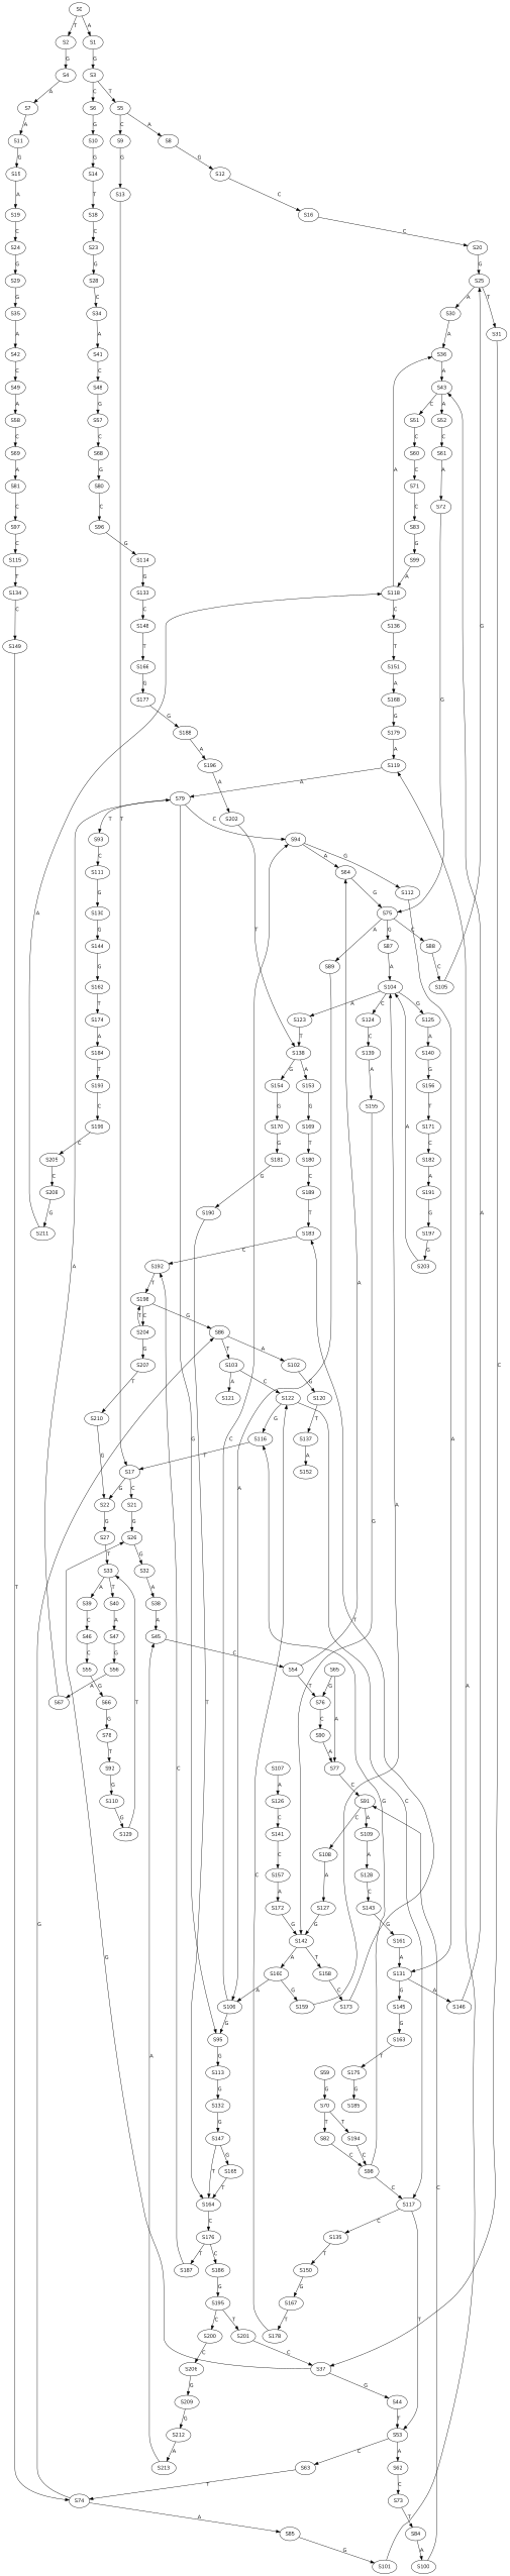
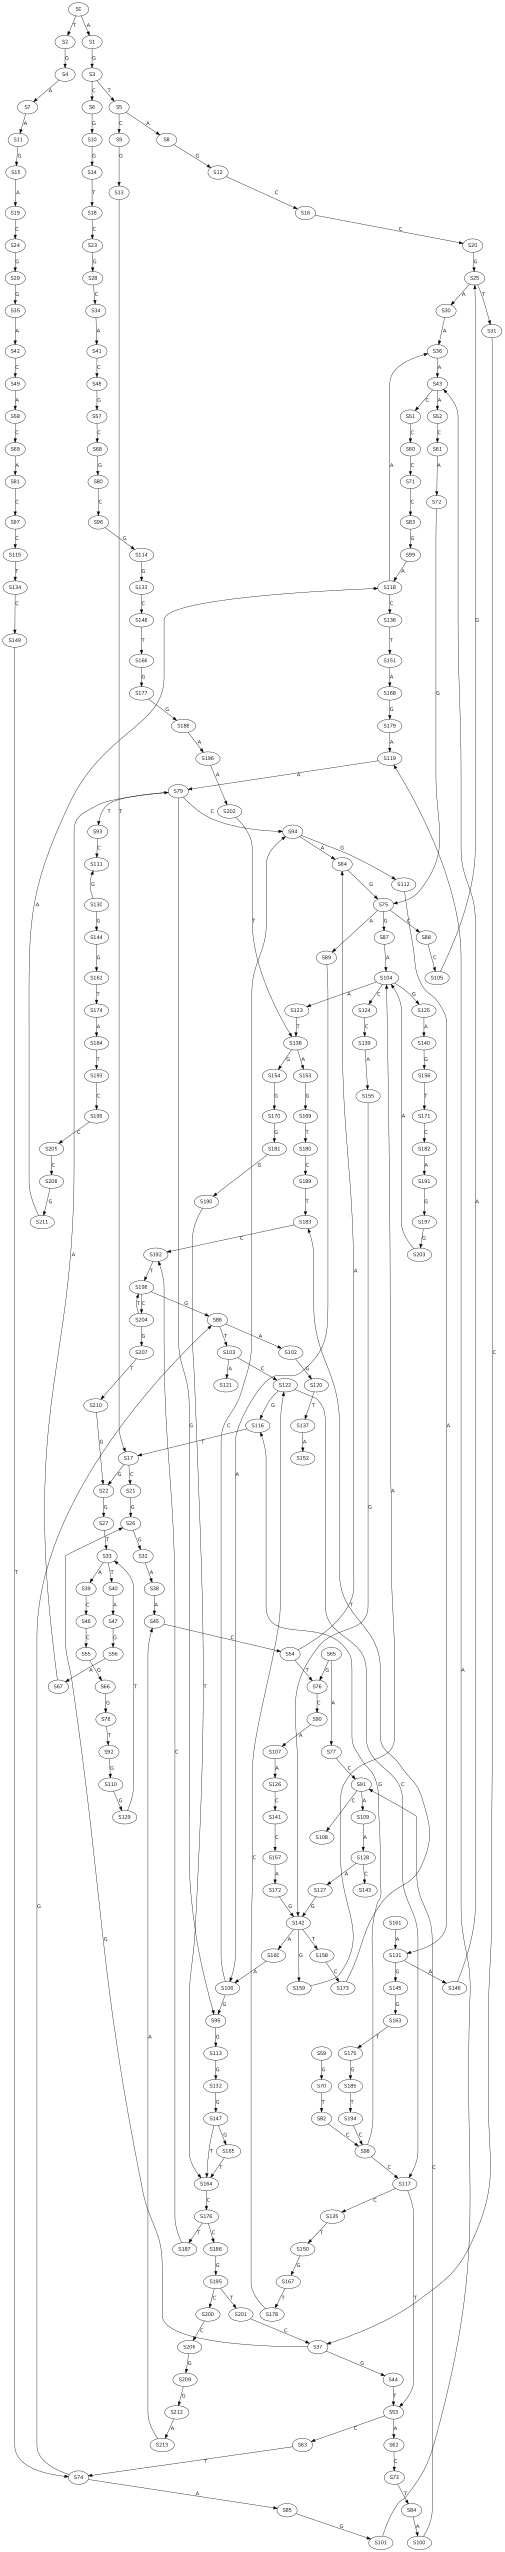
  strict digraph {
    fontname=Nunito
    node [fontname=Nunito]
    edge [fontname=Nunito]
    S0
    S1
    S2
    S3
    S4
    S5
    S6
    S7
    S8
    S9
    S10
    S11
    S12
    S13
    S14
    S15
    S16
    S17
    S18
    S19
    S20
    S21
    S22
    S23
    S24
    S25
    S26
    S27
    S28
    S29
    S30
    S31
    S32
    S33
    S34
    S35
    S36
    S37
    S38
    S39
    S40
    S41
    S42
    S43
    S44
    S45
    S46
    S47
    S48
    S49
    S51
    S52
    S53
    S54
    S55
    S56
    S57
    S58
    S60
    S61
    S62
    S63
    S64
    S76
    S66
    S67
    S68
    S69
    S59
    S70
    S71
    S72
    S73
    S74
    S75
    S65
    S77
    S78
    S79
    S80
    S81
    S82
    S83
    S84
    S85
    S86
    S87
    S88
    S89
    S90
    S91
    S92
    S93
    S94
    S95
    S96
    S97
    S98
    S99
    S100
    S101
    S102
    S103
    S104
    S105
    S106
    S107
    S108
    S109
    S110
    S111
    S112
    S113
    S114
    S115
    S116
    S117
    S118
    S119
    S120
    S121
    S122
    S123
    S124
    S125
    S126
    S127
    S128
    S129
    S130
    S131
    S132
    S133
    S134
    S135
    S136
    S137
    S138
    S139
    S140
    S141
    S142
    S143
    S144
    S145
    S146
    S147
    S148
    S149
    S150
    S151
    S152
    S153
    S154
    S155
    S156
    S157
    S158
    S159
    S160
    S161
    S162
    S163
    S164
    S165
    S166
    S167
    S168
    S169
    S170
    S171
    S172
    S173
    S174
    S175
    S176
    S177
    S178
    S179
    S180
    S181
    S182
    S183
    S184
    S185
    S186
    S187
    S188
    S189
    S190
    S191
    S192
    S193
    S194
    S195
    S196
    S197
    S198
    S199
    S200
    S201
    S202
    S203
    S204
    S205
    S206
    S207
    S208
    S209
    S210
    S211
    S212
    S213
    S0 -> S1 [label=A]
    S0 -> S2 [label=T]
    S1 -> S3 [label=G]
    S2 -> S4 [label=G]
    S3 -> S5 [label=T]
    S3 -> S6 [label=C]
    S4 -> S7 [label=A]
    S5 -> S8 [label=A]
    S5 -> S9 [label=C]
    S6 -> S10 [label=G]
    S7 -> S11 [label=A]
    S8 -> S12 [label=G]
    S9 -> S13 [label=G]
    S10 -> S14 [label=G]
    S11 -> S15 [label=G]
    S12 -> S16 [label=C]
    S13 -> S17 [label=T]
    S14 -> S18 [label=T]
    S15 -> S19 [label=A]
    S16 -> S20 [label=C]
    S17 -> S21 [label=C]
    S17 -> S22 [label=G]
    S18 -> S23 [label=C]
    S19 -> S24 [label=C]
    S20 -> S25 [label=G]
    S21 -> S26 [label=G]
    S22 -> S27 [label=G]
    S23 -> S28 [label=G]
    S24 -> S29 [label=G]
    S25 -> S30 [label=A]
    S25 -> S31 [label=T]
    S26 -> S32 [label=G]
    S27 -> S33 [label=T]
    S28 -> S34 [label=C]
    S29 -> S35 [label=G]
    S30 -> S36 [label=A]
    S31 -> S37 [label=C]
    S32 -> S38 [label=A]
    S33 -> S39 [label=A]
    S33 -> S40 [label=T]
    S34 -> S41 [label=A]
    S35 -> S42 [label=A]
    S36 -> S43 [label=A]
    S37 -> S26 [label=G]
    S37 -> S44 [label=G]
    S38 -> S45 [label=A]
    S39 -> S46 [label=C]
    S40 -> S47 [label=A]
    S41 -> S48 [label=C]
    S42 -> S49 [label=C]
    S43 -> S51 [label=C]
    S43 -> S52 [label=A]
    S44 -> S53 [label=T]
    S45 -> S54 [label=C]
    S46 -> S55 [label=C]
    S47 -> S56 [label=G]
    S48 -> S57 [label=G]
    S49 -> S58 [label=A]
    S51 -> S60 [label=C]
    S52 -> S61 [label=C]
    S53 -> S62 [label=A]
    S53 -> S63 [label=C]
    S54 -> S64 [label=A]
    S54 -> S76 [label=T]
    S55 -> S66 [label=G]
    S56 -> S67 [label=A]
    S57 -> S68 [label=C]
    S58 -> S69 [label=C]
    S60 -> S71 [label=C]
    S61 -> S72 [label=A]
    S62 -> S73 [label=C]
    S63 -> S74 [label=T]
    S64 -> S75 [label=G]
    S76 -> S90 [label=C]
    S66 -> S78 [label=G]
    S67 -> S79 [label=A]
    S68 -> S80 [label=G]
    S69 -> S81 [label=A]
    S59 -> S70 [label=G]
    S70 -> S82 [label=T]
    S71 -> S83 [label=C]
    S72 -> S75 [label=G]
    S73 -> S84 [label=T]
    S74 -> S85 [label=A]
    S74 -> S86 [label=G]
    S75 -> S87 [label=G]
    S75 -> S88 [label=C]
    S75 -> S89 [label=A]
    S65 -> S76 [label=G]
    S65 -> S77 [label=A]
    S77 -> S91 [label=C]
    S78 -> S92 [label=T]
    S79 -> S93 [label=T]
    S79 -> S94 [label=C]
    S79 -> S95 [label=G]
    S80 -> S96 [label=C]
    S81 -> S97 [label=C]
    S82 -> S98 [label=C]
    S83 -> S99 [label=G]
    S84 -> S100 [label=A]
    S85 -> S101 [label=G]
    S86 -> S102 [label=A]
    S86 -> S103 [label=T]
    S87 -> S104 [label=A]
    S88 -> S105 [label=C]
    S89 -> S106 [label=A]
-   S90 -> S77 [label=A]
+   S90 -> S107 [label=A]
    S91 -> S108 [label=C]
    S91 -> S109 [label=A]
    S92 -> S110 [label=G]
    S93 -> S111 [label=C]
    S94 -> S64 [label=A]
    S94 -> S112 [label=G]
    S95 -> S113 [label=G]
    S96 -> S114 [label=G]
    S97 -> S115 [label=C]
    S98 -> S116 [label=G]
    S98 -> S117 [label=C]
    S99 -> S118 [label=A]
    S100 -> S91 [label=C]
    S101 -> S119 [label=A]
    S102 -> S120 [label=G]
    S103 -> S121 [label=A]
    S103 -> S122 [label=C]
    S104 -> S123 [label=A]
    S104 -> S124 [label=C]
    S104 -> S125 [label=G]
    S105 -> S25 [label=G]
    S106 -> S94 [label=C]
    S106 -> S95 [label=G]
    S107 -> S126 [label=A]
-   S108 -> S127 [label=A]
+   S128 -> S127 [label=A]
    S109 -> S128 [label=A]
    S110 -> S129 [label=G]
-   S111 -> S130 [label=G]
+   S130 -> S111 [label=G]
    S112 -> S131 [label=A]
    S113 -> S132 [label=G]
    S114 -> S133 [label=G]
    S115 -> S134 [label=T]
    S116 -> S17 [label=T]
    S117 -> S53 [label=T]
    S117 -> S135 [label=C]
    S118 -> S36 [label=A]
    S118 -> S136 [label=C]
    S119 -> S79 [label=A]
    S120 -> S137 [label=T]
    S122 -> S116 [label=G]
    S122 -> S117 [label=C]
    S123 -> S138 [label=T]
    S124 -> S139 [label=C]
    S125 -> S140 [label=A]
    S126 -> S141 [label=C]
    S127 -> S142 [label=G]
    S128 -> S143 [label=C]
    S129 -> S33 [label=T]
    S130 -> S144 [label=G]
    S131 -> S145 [label=G]
    S131 -> S146 [label=A]
    S132 -> S147 [label=G]
    S133 -> S148 [label=C]
    S134 -> S149 [label=C]
    S135 -> S150 [label=T]
    S136 -> S151 [label=T]
    S137 -> S152 [label=A]
    S138 -> S153 [label=A]
    S138 -> S154 [label=G]
    S139 -> S155 [label=A]
    S140 -> S156 [label=G]
    S141 -> S157 [label=C]
    S142 -> S158 [label=T]
-   S160 -> S159 [label=G]
+   S142 -> S159 [label=G]
    S142 -> S160 [label=A]
-   S143 -> S161 [label=G]
    S144 -> S162 [label=G]
    S145 -> S163 [label=G]
    S146 -> S43 [label=A]
    S147 -> S164 [label=T]
    S147 -> S165 [label=G]
    S148 -> S166 [label=T]
    S149 -> S74 [label=T]
    S150 -> S167 [label=G]
    S151 -> S168 [label=A]
    S153 -> S169 [label=G]
    S154 -> S170 [label=G]
    S155 -> S142 [label=G]
    S156 -> S171 [label=T]
    S157 -> S172 [label=A]
    S158 -> S173 [label=C]
    S159 -> S104 [label=A]
    S160 -> S106 [label=A]
    S161 -> S131 [label=A]
    S162 -> S174 [label=T]
    S163 -> S175 [label=T]
    S164 -> S176 [label=C]
    S165 -> S164 [label=T]
    S166 -> S177 [label=G]
    S167 -> S178 [label=T]
    S168 -> S179 [label=G]
    S169 -> S180 [label=T]
    S170 -> S181 [label=G]
    S171 -> S182 [label=C]
    S172 -> S142 [label=G]
    S173 -> S183 [label=T]
    S174 -> S184 [label=A]
    S175 -> S185 [label=G]
    S176 -> S186 [label=C]
    S176 -> S187 [label=T]
    S177 -> S188 [label=G]
    S178 -> S122 [label=C]
    S179 -> S119 [label=A]
    S180 -> S189 [label=C]
    S181 -> S190 [label=G]
    S182 -> S191 [label=A]
    S183 -> S192 [label=C]
    S184 -> S193 [label=T]
-   S70 -> S194 [label=T]
+   S185 -> S194 [label=T]
    S186 -> S195 [label=G]
    S187 -> S192 [label=C]
    S188 -> S196 [label=A]
    S189 -> S183 [label=T]
    S190 -> S164 [label=T]
    S191 -> S197 [label=G]
    S192 -> S198 [label=T]
    S193 -> S199 [label=C]
    S194 -> S98 [label=C]
    S195 -> S200 [label=C]
    S195 -> S201 [label=T]
    S196 -> S202 [label=A]
    S197 -> S203 [label=G]
    S198 -> S86 [label=G]
    S198 -> S204 [label=C]
    S199 -> S205 [label=C]
    S200 -> S206 [label=C]
    S201 -> S37 [label=C]
    S202 -> S138 [label=T]
    S203 -> S104 [label=A]
    S204 -> S198 [label=T]
    S204 -> S207 [label=G]
    S205 -> S208 [label=C]
    S206 -> S209 [label=G]
    S207 -> S210 [label=T]
    S208 -> S211 [label=G]
    S209 -> S212 [label=G]
    S210 -> S22 [label=G]
    S211 -> S118 [label=A]
    S212 -> S213 [label=A]
    S213 -> S45 [label=A]
  }
